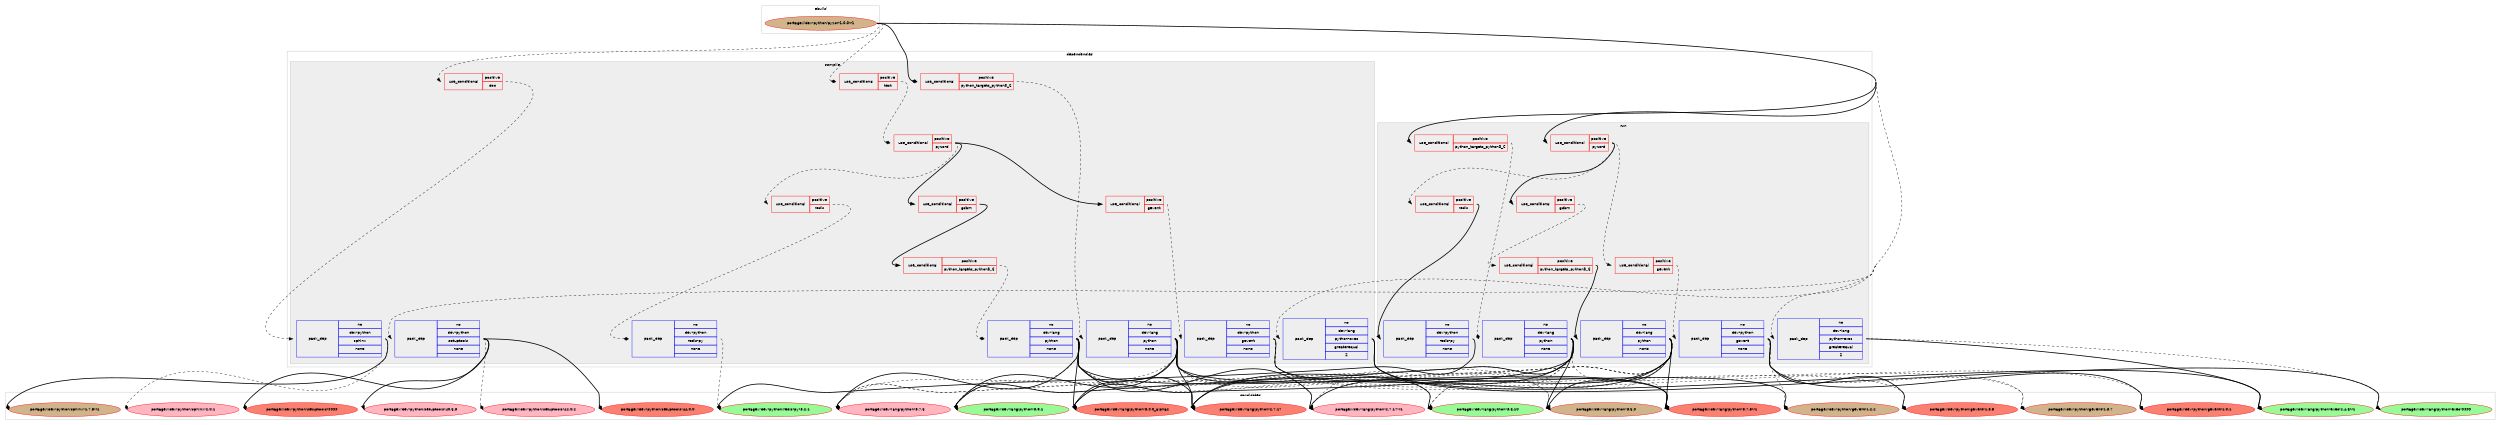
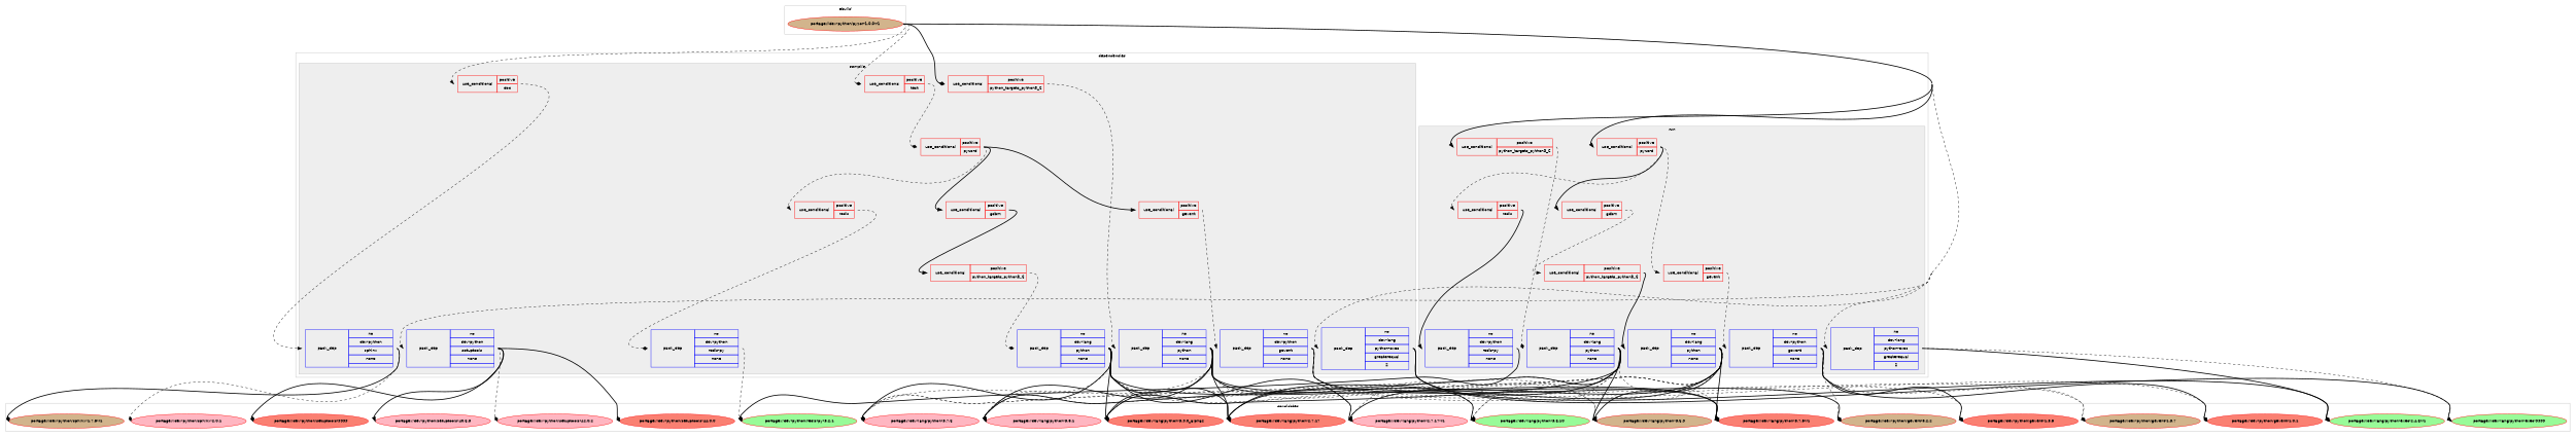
  digraph {
    compound=true
    concentrate=true
    fontname=Helvetica
    fontsize=10
    newrank=true
    rankdir=TB
    ranksep=1.5
    node [color=red fontname=Helvetica fontsize=10 shape=none]
    edge [arrowhead=normal headport=w style=dashed tailport=e weight=100]
    n1 [fillcolor=tan label="portage://dev-python/pyzor-1.0.0-r1" style=filled width=4 shape=""]
    n2 [color=blue label=<<TABLE BORDER="0" CELLBORDER="1" CELLSPACING="0" CELLPADDING="4" WIDTH="220"><TR><TD ROWSPAN="6" CELLPADDING="30">pack_dep</TD></TR><TR><TD WIDTH="110">no</TD></TR><TR><TD>dev-python</TD></TR><TR><TD>sphinx</TD></TR><TR><TD>none</TD></TR><TR><TD></TD></TR></TABLE>>]
    n3 [label=<<TABLE BORDER="0" CELLBORDER="1" CELLSPACING="0" CELLPADDING="4"><TR><TD ROWSPAN="3" CELLPADDING="10">use_conditional</TD></TR><TR><TD>positive</TD></TR><TR><TD>doc</TD></TR></TABLE>>]
    n4 [color=blue label=<<TABLE BORDER="0" CELLBORDER="1" CELLSPACING="0" CELLPADDING="4" WIDTH="220"><TR><TD ROWSPAN="6" CELLPADDING="30">pack_dep</TD></TR><TR><TD WIDTH="110">no</TD></TR><TR><TD>dev-lang</TD></TR><TR><TD>python</TD></TR><TR><TD>none</TD></TR><TR><TD></TD></TR></TABLE>>]
    n5 [label=<<TABLE BORDER="0" CELLBORDER="1" CELLSPACING="0" CELLPADDING="4"><TR><TD ROWSPAN="3" CELLPADDING="10">use_conditional</TD></TR><TR><TD>positive</TD></TR><TR><TD>python_targets_python3_6</TD></TR></TABLE>>]
    n6 [color=blue label=<<TABLE BORDER="0" CELLBORDER="1" CELLSPACING="0" CELLPADDING="4" WIDTH="220"><TR><TD ROWSPAN="6" CELLPADDING="30">pack_dep</TD></TR><TR><TD WIDTH="110">no</TD></TR><TR><TD>dev-lang</TD></TR><TR><TD>python</TD></TR><TR><TD>none</TD></TR><TR><TD></TD></TR></TABLE>>]
    n7 [label=<<TABLE BORDER="0" CELLBORDER="1" CELLSPACING="0" CELLPADDING="4"><TR><TD ROWSPAN="3" CELLPADDING="10">use_conditional</TD></TR><TR><TD>positive</TD></TR><TR><TD>python_targets_python3_6</TD></TR></TABLE>>]
    n8 [label=<<TABLE BORDER="0" CELLBORDER="1" CELLSPACING="0" CELLPADDING="4"><TR><TD ROWSPAN="3" CELLPADDING="10">use_conditional</TD></TR><TR><TD>positive</TD></TR><TR><TD>gdbm</TD></TR></TABLE>>]
    n9 [color=blue label=<<TABLE BORDER="0" CELLBORDER="1" CELLSPACING="0" CELLPADDING="4" WIDTH="220"><TR><TD ROWSPAN="6" CELLPADDING="30">pack_dep</TD></TR><TR><TD WIDTH="110">no</TD></TR><TR><TD>dev-python</TD></TR><TR><TD>redis-py</TD></TR><TR><TD>none</TD></TR><TR><TD></TD></TR></TABLE>>]
    n10 [label=<<TABLE BORDER="0" CELLBORDER="1" CELLSPACING="0" CELLPADDING="4"><TR><TD ROWSPAN="3" CELLPADDING="10">use_conditional</TD></TR><TR><TD>positive</TD></TR><TR><TD>redis</TD></TR></TABLE>>]
    n11 [color=blue label=<<TABLE BORDER="0" CELLBORDER="1" CELLSPACING="0" CELLPADDING="4" WIDTH="220"><TR><TD ROWSPAN="6" CELLPADDING="30">pack_dep</TD></TR><TR><TD WIDTH="110">no</TD></TR><TR><TD>dev-python</TD></TR><TR><TD>gevent</TD></TR><TR><TD>none</TD></TR><TR><TD></TD></TR></TABLE>>]
    n12 [label=<<TABLE BORDER="0" CELLBORDER="1" CELLSPACING="0" CELLPADDING="4"><TR><TD ROWSPAN="3" CELLPADDING="10">use_conditional</TD></TR><TR><TD>positive</TD></TR><TR><TD>gevent</TD></TR></TABLE>>]
    n13 [label=<<TABLE BORDER="0" CELLBORDER="1" CELLSPACING="0" CELLPADDING="4"><TR><TD ROWSPAN="3" CELLPADDING="10">use_conditional</TD></TR><TR><TD>positive</TD></TR><TR><TD>pyzord</TD></TR></TABLE>>]
    n14 [label=<<TABLE BORDER="0" CELLBORDER="1" CELLSPACING="0" CELLPADDING="4"><TR><TD ROWSPAN="3" CELLPADDING="10">use_conditional</TD></TR><TR><TD>positive</TD></TR><TR><TD>test</TD></TR></TABLE>>]
    n15 [color=blue label=<<TABLE BORDER="0" CELLBORDER="1" CELLSPACING="0" CELLPADDING="4" WIDTH="220"><TR><TD ROWSPAN="6" CELLPADDING="30">pack_dep</TD></TR><TR><TD WIDTH="110">no</TD></TR><TR><TD>dev-lang</TD></TR><TR><TD>python-exec</TD></TR><TR><TD>greaterequal</TD></TR><TR><TD>2</TD></TR></TABLE>>]
    n16 [color=blue label=<<TABLE BORDER="0" CELLBORDER="1" CELLSPACING="0" CELLPADDING="4" WIDTH="220"><TR><TD ROWSPAN="6" CELLPADDING="30">pack_dep</TD></TR><TR><TD WIDTH="110">no</TD></TR><TR><TD>dev-python</TD></TR><TR><TD>setuptools</TD></TR><TR><TD>none</TD></TR><TR><TD></TD></TR></TABLE>>]
    n17 [color=blue label=<<TABLE BORDER="0" CELLBORDER="1" CELLSPACING="0" CELLPADDING="4" WIDTH="220"><TR><TD ROWSPAN="6" CELLPADDING="30">pack_dep</TD></TR><TR><TD WIDTH="110">no</TD></TR><TR><TD>dev-lang</TD></TR><TR><TD>python</TD></TR><TR><TD>none</TD></TR><TR><TD></TD></TR></TABLE>>]
    n18 [label=<<TABLE BORDER="0" CELLBORDER="1" CELLSPACING="0" CELLPADDING="4"><TR><TD ROWSPAN="3" CELLPADDING="10">use_conditional</TD></TR><TR><TD>positive</TD></TR><TR><TD>python_targets_python3_6</TD></TR></TABLE>>]
    n19 [color=blue label=<<TABLE BORDER="0" CELLBORDER="1" CELLSPACING="0" CELLPADDING="4" WIDTH="220"><TR><TD ROWSPAN="6" CELLPADDING="30">pack_dep</TD></TR><TR><TD WIDTH="110">no</TD></TR><TR><TD>dev-lang</TD></TR><TR><TD>python</TD></TR><TR><TD>none</TD></TR><TR><TD></TD></TR></TABLE>>]
    n20 [label=<<TABLE BORDER="0" CELLBORDER="1" CELLSPACING="0" CELLPADDING="4"><TR><TD ROWSPAN="3" CELLPADDING="10">use_conditional</TD></TR><TR><TD>positive</TD></TR><TR><TD>python_targets_python3_6</TD></TR></TABLE>>]
    n21 [label=<<TABLE BORDER="0" CELLBORDER="1" CELLSPACING="0" CELLPADDING="4"><TR><TD ROWSPAN="3" CELLPADDING="10">use_conditional</TD></TR><TR><TD>positive</TD></TR><TR><TD>gdbm</TD></TR></TABLE>>]
    n22 [color=blue label=<<TABLE BORDER="0" CELLBORDER="1" CELLSPACING="0" CELLPADDING="4" WIDTH="220"><TR><TD ROWSPAN="6" CELLPADDING="30">pack_dep</TD></TR><TR><TD WIDTH="110">no</TD></TR><TR><TD>dev-python</TD></TR><TR><TD>redis-py</TD></TR><TR><TD>none</TD></TR><TR><TD></TD></TR></TABLE>>]
    n23 [label=<<TABLE BORDER="0" CELLBORDER="1" CELLSPACING="0" CELLPADDING="4"><TR><TD ROWSPAN="3" CELLPADDING="10">use_conditional</TD></TR><TR><TD>positive</TD></TR><TR><TD>redis</TD></TR></TABLE>>]
    n24 [color=blue label=<<TABLE BORDER="0" CELLBORDER="1" CELLSPACING="0" CELLPADDING="4" WIDTH="220"><TR><TD ROWSPAN="6" CELLPADDING="30">pack_dep</TD></TR><TR><TD WIDTH="110">no</TD></TR><TR><TD>dev-python</TD></TR><TR><TD>gevent</TD></TR><TR><TD>none</TD></TR><TR><TD></TD></TR></TABLE>>]
    n25 [label=<<TABLE BORDER="0" CELLBORDER="1" CELLSPACING="0" CELLPADDING="4"><TR><TD ROWSPAN="3" CELLPADDING="10">use_conditional</TD></TR><TR><TD>positive</TD></TR><TR><TD>gevent</TD></TR></TABLE>>]
    n26 [label=<<TABLE BORDER="0" CELLBORDER="1" CELLSPACING="0" CELLPADDING="4"><TR><TD ROWSPAN="3" CELLPADDING="10">use_conditional</TD></TR><TR><TD>positive</TD></TR><TR><TD>pyzord</TD></TR></TABLE>>]
    n27 [color=blue label=<<TABLE BORDER="0" CELLBORDER="1" CELLSPACING="0" CELLPADDING="4" WIDTH="220"><TR><TD ROWSPAN="6" CELLPADDING="30">pack_dep</TD></TR><TR><TD WIDTH="110">no</TD></TR><TR><TD>dev-lang</TD></TR><TR><TD>python-exec</TD></TR><TR><TD>greaterequal</TD></TR><TR><TD>2</TD></TR></TABLE>>]
    n28 [fillcolor=salmon label="portage://dev-lang/python-3.9.0_alpha2" style=filled width=4 shape=""]
-   n29 [fillcolor=palegreen label="portage://dev-lang/python-3.8.1" style=filled width=4 shape=""]
+   n29 [fillcolor=lightpink label="portage://dev-lang/python-3.8.1" style=filled width=4 shape=""]
    n30 [fillcolor=lightpink label="portage://dev-lang/python-3.7.6" style=filled width=4 shape=""]
    n31 [fillcolor=salmon label="portage://dev-lang/python-3.7.5-r1" style=filled width=4 shape=""]
    n32 [fillcolor=tan label="portage://dev-lang/python-3.6.9" style=filled width=4 shape=""]
    n33 [fillcolor=palegreen label="portage://dev-lang/python-3.6.10" style=filled width=4 shape=""]
    n34 [fillcolor=lightpink label="portage://dev-lang/python-2.7.17-r1" style=filled width=4 shape=""]
    n35 [fillcolor=salmon label="portage://dev-lang/python-2.7.17" style=filled width=4 shape=""]
    n36 [fillcolor=lightpink label="portage://dev-python/sphinx-2.0.1" style=filled width=4 shape=""]
    n37 [fillcolor=tan label="portage://dev-python/sphinx-1.7.5-r1" style=filled width=4 shape=""]
    n38 [fillcolor=palegreen label="portage://dev-python/redis-py-3.2.1" style=filled width=4 shape=""]
    n39 [fillcolor=tan label="portage://dev-python/gevent-1.3.7" style=filled width=4 shape=""]
    n40 [fillcolor=salmon label="portage://dev-python/gevent-1.3.5" style=filled width=4 shape=""]
-   n41 [fillcolor=tan label="portage://dev-python/gevent-1.2.2" style=filled width=4 shape=""]
+   n41 [fillcolor=tan label="portage://dev-python/gevent-8.2.2" style=filled width=4 shape=""]
    n42 [fillcolor=salmon label="portage://dev-python/gevent-1.0.1" style=filled width=4 shape=""]
    n43 [fillcolor=palegreen label="portage://dev-lang/python-exec-9999" style=filled width=4 shape=""]
    n44 [fillcolor=palegreen label="portage://dev-lang/python-exec-2.4.6-r1" style=filled width=4 shape=""]
    n45 [fillcolor=salmon label="portage://dev-python/setuptools-9999" style=filled width=4 shape=""]
    n46 [fillcolor=salmon label="portage://dev-python/setuptools-44.0.0" style=filled width=4 shape=""]
    n47 [fillcolor=lightpink label="portage://dev-python/setuptools-42.0.2" style=filled width=4 shape=""]
    n48 [fillcolor=lightpink label="portage://dev-python/setuptools-40.6.3" style=filled width=4 shape=""]
    subgraph cluster_1 {
      color=gray
      label=<<i>ebuild</i>>
      n1
    }
    subgraph cluster_2 {
      color=gray
      label=<<i>dependencies</i>>
      subgraph cluster_3 {
        color=gray
        fillcolor="#eeeeee"
        label=<<i>compile</i>>
        style=filled
        subgraph sub_4 {
          color=gray
          fillcolor="#eeeeee"
          label=<<i>compile</i>>
          style=filled
          n3
          subgraph sub_5 {
            color=gray
            fillcolor="#eeeeee"
            label=<<i>compile</i>>
            style=filled
            n2
          }
        }
        subgraph sub_6 {
          color=gray
          fillcolor="#eeeeee"
          label=<<i>compile</i>>
          style=filled
          n5
          subgraph sub_7 {
            color=gray
            fillcolor="#eeeeee"
            label=<<i>compile</i>>
            style=filled
            n4
          }
        }
        subgraph sub_8 {
          color=gray
          fillcolor="#eeeeee"
          label=<<i>compile</i>>
          style=filled
          n14
          subgraph sub_9 {
            color=gray
            fillcolor="#eeeeee"
            label=<<i>compile</i>>
            style=filled
            n13
            subgraph sub_10 {
              color=gray
              fillcolor="#eeeeee"
              label=<<i>compile</i>>
              style=filled
              n8
              subgraph sub_11 {
                color=gray
                fillcolor="#eeeeee"
                label=<<i>compile</i>>
                style=filled
                n7
                subgraph sub_12 {
                  color=gray
                  fillcolor="#eeeeee"
                  label=<<i>compile</i>>
                  style=filled
                  n6
                }
              }
            }
            subgraph sub_13 {
              color=gray
              fillcolor="#eeeeee"
              label=<<i>compile</i>>
              style=filled
              n10
              subgraph sub_14 {
                color=gray
                fillcolor="#eeeeee"
                label=<<i>compile</i>>
                style=filled
                n9
              }
            }
            subgraph sub_15 {
              color=gray
              fillcolor="#eeeeee"
              label=<<i>compile</i>>
              style=filled
              n12
              subgraph sub_16 {
                color=gray
                fillcolor="#eeeeee"
                label=<<i>compile</i>>
                style=filled
                n11
              }
            }
          }
        }
        subgraph sub_17 {
          color=gray
          fillcolor="#eeeeee"
          label=<<i>compile</i>>
          style=filled
          n15
        }
        subgraph sub_18 {
          color=gray
          fillcolor="#eeeeee"
          label=<<i>compile</i>>
          style=filled
          n16
        }
      }
      subgraph cluster_19 {
        color=gray
        fillcolor="#eeeeee"
        label=<<i>compile and run</i>>
        style=filled
      }
      subgraph cluster_20 {
        color=gray
        fillcolor="#eeeeee"
        label=<<i>run</i>>
        style=filled
        subgraph sub_21 {
          color=gray
          fillcolor="#eeeeee"
          label=<<i>run</i>>
          style=filled
          n18
          subgraph sub_22 {
            color=gray
            fillcolor="#eeeeee"
            label=<<i>run</i>>
            style=filled
            n17
          }
        }
        subgraph sub_23 {
          color=gray
          fillcolor="#eeeeee"
          label=<<i>run</i>>
          style=filled
          n26
          subgraph sub_24 {
            color=gray
            fillcolor="#eeeeee"
            label=<<i>run</i>>
            style=filled
            n21
            subgraph sub_25 {
              color=gray
              fillcolor="#eeeeee"
              label=<<i>run</i>>
              style=filled
              n20
              subgraph sub_26 {
                color=gray
                fillcolor="#eeeeee"
                label=<<i>run</i>>
                style=filled
                n19
              }
            }
          }
          subgraph sub_27 {
            color=gray
            fillcolor="#eeeeee"
            label=<<i>run</i>>
            style=filled
            n23
            subgraph sub_28 {
              color=gray
              fillcolor="#eeeeee"
              label=<<i>run</i>>
              style=filled
              n22
            }
          }
          subgraph sub_29 {
            color=gray
            fillcolor="#eeeeee"
            label=<<i>run</i>>
            style=filled
            n25
            subgraph sub_30 {
              color=gray
              fillcolor="#eeeeee"
              label=<<i>run</i>>
              style=filled
              n24
            }
          }
        }
        subgraph sub_31 {
          color=gray
          fillcolor="#eeeeee"
          label=<<i>run</i>>
          style=filled
          n27
        }
      }
    }
    subgraph cluster_32 {
      color=gray
      label=<<i>candidates</i>>
      rank=same
      subgraph sub_33 {
        color=black
        label=<<i>candidates</i>>
        nodesep=1
        rank=same
        n28
        n29
        n30
        n31
        n32
        n33
        n34
        n35
      }
      subgraph sub_34 {
        color=black
        label=<<i>candidates</i>>
        nodesep=1
        rank=same
        n36
        n37
      }
      subgraph sub_35 {
        color=black
        label=<<i>candidates</i>>
        nodesep=1
        rank=same
        n28
        n29
        n30
        n31
        n32
        n33
        n34
        n35
      }
      subgraph sub_36 {
        color=black
        label=<<i>candidates</i>>
        nodesep=1
        rank=same
        n38
      }
      subgraph sub_37 {
        color=black
        label=<<i>candidates</i>>
        nodesep=1
        rank=same
        n39
        n40
        n41
        n42
      }
      subgraph sub_38 {
        color=black
        label=<<i>candidates</i>>
        nodesep=1
        rank=same
        n43
        n44
      }
      subgraph sub_39 {
        color=black
        label=<<i>candidates</i>>
        nodesep=1
        rank=same
        n45
        n46
        n47
        n48
      }
      subgraph sub_40 {
        color=black
        label=<<i>candidates</i>>
        nodesep=1
        rank=same
        n28
        n29
        n30
        n31
        n32
        n33
        n34
        n35
      }
      subgraph sub_41 {
        color=black
        label=<<i>candidates</i>>
        nodesep=1
        rank=same
        n28
        n29
        n30
        n31
        n32
        n33
        n34
        n35
      }
      subgraph sub_42 {
        color=black
        label=<<i>candidates</i>>
        nodesep=1
        rank=same
        n38
      }
      subgraph sub_43 {
        color=black
        label=<<i>candidates</i>>
        nodesep=1
        rank=same
        n39
        n40
        n41
        n42
      }
      subgraph sub_44 {
        color=black
        label=<<i>candidates</i>>
        nodesep=1
        rank=same
        n43
        n44
      }
    }
    n1 -> n3 [weight=20]
    n1 -> n5 [arrowhead=diamond style=bold weight=20]
    n1 -> n14 [arrowhead=diamond weight=20]
    n1 -> n15 [weight=20]
    n1 -> n16 [weight=20]
    n1 -> n18 [style=bold weight=20]
    n1 -> n26 [style=bold weight=20]
    n1 -> n27 [weight=20]
    n2 -> n36 [arrowhead=diamond]
    n2 -> n37 [arrowhead=diamond style=bold]
    n3 -> n2 [weight=20]
    n4 -> n28 [arrowhead=diamond style=bold]
    n4 -> n29 [style=bold]
    n4 -> n30 [arrowhead=diamond]
    n4 -> n31 [style=bold]
    n4 -> n32 [arrowhead=diamond]
    n4 -> n33 [arrowhead=diamond style=bold]
    n4 -> n34
    n4 -> n35 [style=bold]
    n5 -> n4 [weight=20]
    n6 -> n28 [style=bold]
    n6 -> n29
    n6 -> n30 [arrowhead=diamond style=bold]
    n6 -> n31 [arrowhead=diamond style=bold]
    n6 -> n32
    n6 -> n33
    n6 -> n34 [arrowhead=diamond style=bold]
    n6 -> n35 [style=bold]
    n7 -> n6 [arrowhead=diamond weight=20]
    n8 -> n7 [style=bold weight=20]
    n9 -> n38
    n10 -> n9 [arrowhead=diamond weight=20]
    n11 -> n39
    n11 -> n40
    n11 -> n41 [arrowhead=diamond style=bold]
    n11 -> n42 [arrowhead=diamond]
    n12 -> n11 [weight=20]
    n13 -> n8 [style=bold weight=20]
    n13 -> n10 [weight=20]
    n13 -> n12 [style=bold weight=20]
    n14 -> n13 [arrowhead=diamond weight=20]
    n15 -> n43 [style=bold]
    n15 -> n44 [style=bold]
    n16 -> n45 [arrowhead=diamond style=bold]
    n16 -> n46 [arrowhead=diamond style=bold]
    n16 -> n47 [arrowhead=diamond]
    n16 -> n48 [style=bold]
    n17 -> n28 [style=bold]
    n17 -> n29 [style=bold]
    n17 -> n30
    n17 -> n31 [arrowhead=diamond]
    n17 -> n32 [style=bold]
    n17 -> n33 [arrowhead=diamond]
    n17 -> n34
    n17 -> n35 [style=bold]
    n18 -> n17 [arrowhead=diamond weight=20]
    n19 -> n28 [arrowhead=diamond]
    n19 -> n29 [arrowhead=diamond]
    n19 -> n30 [arrowhead=diamond]
    n19 -> n31 [arrowhead=diamond style=bold]
    n19 -> n32 [style=bold]
    n19 -> n33
    n19 -> n34 [style=bold]
    n19 -> n35 [arrowhead=diamond style=bold]
    n20 -> n19 [style=bold weight=20]
    n21 -> n20 [weight=20]
    n22 -> n38 [arrowhead=diamond style=bold]
    n23 -> n22 [style=bold weight=20]
    n24 -> n39 [arrowhead=diamond]
    n24 -> n40 [arrowhead=diamond style=bold]
    n24 -> n41 [arrowhead=diamond]
    n24 -> n42 [arrowhead=diamond style=bold]
    n25 -> n24 [weight=20]
    n26 -> n21 [style=bold weight=20]
    n26 -> n23 [weight=20]
    n26 -> n25 [weight=20]
    n27 -> n43
    n27 -> n44 [arrowhead=diamond style=bold]
  }
